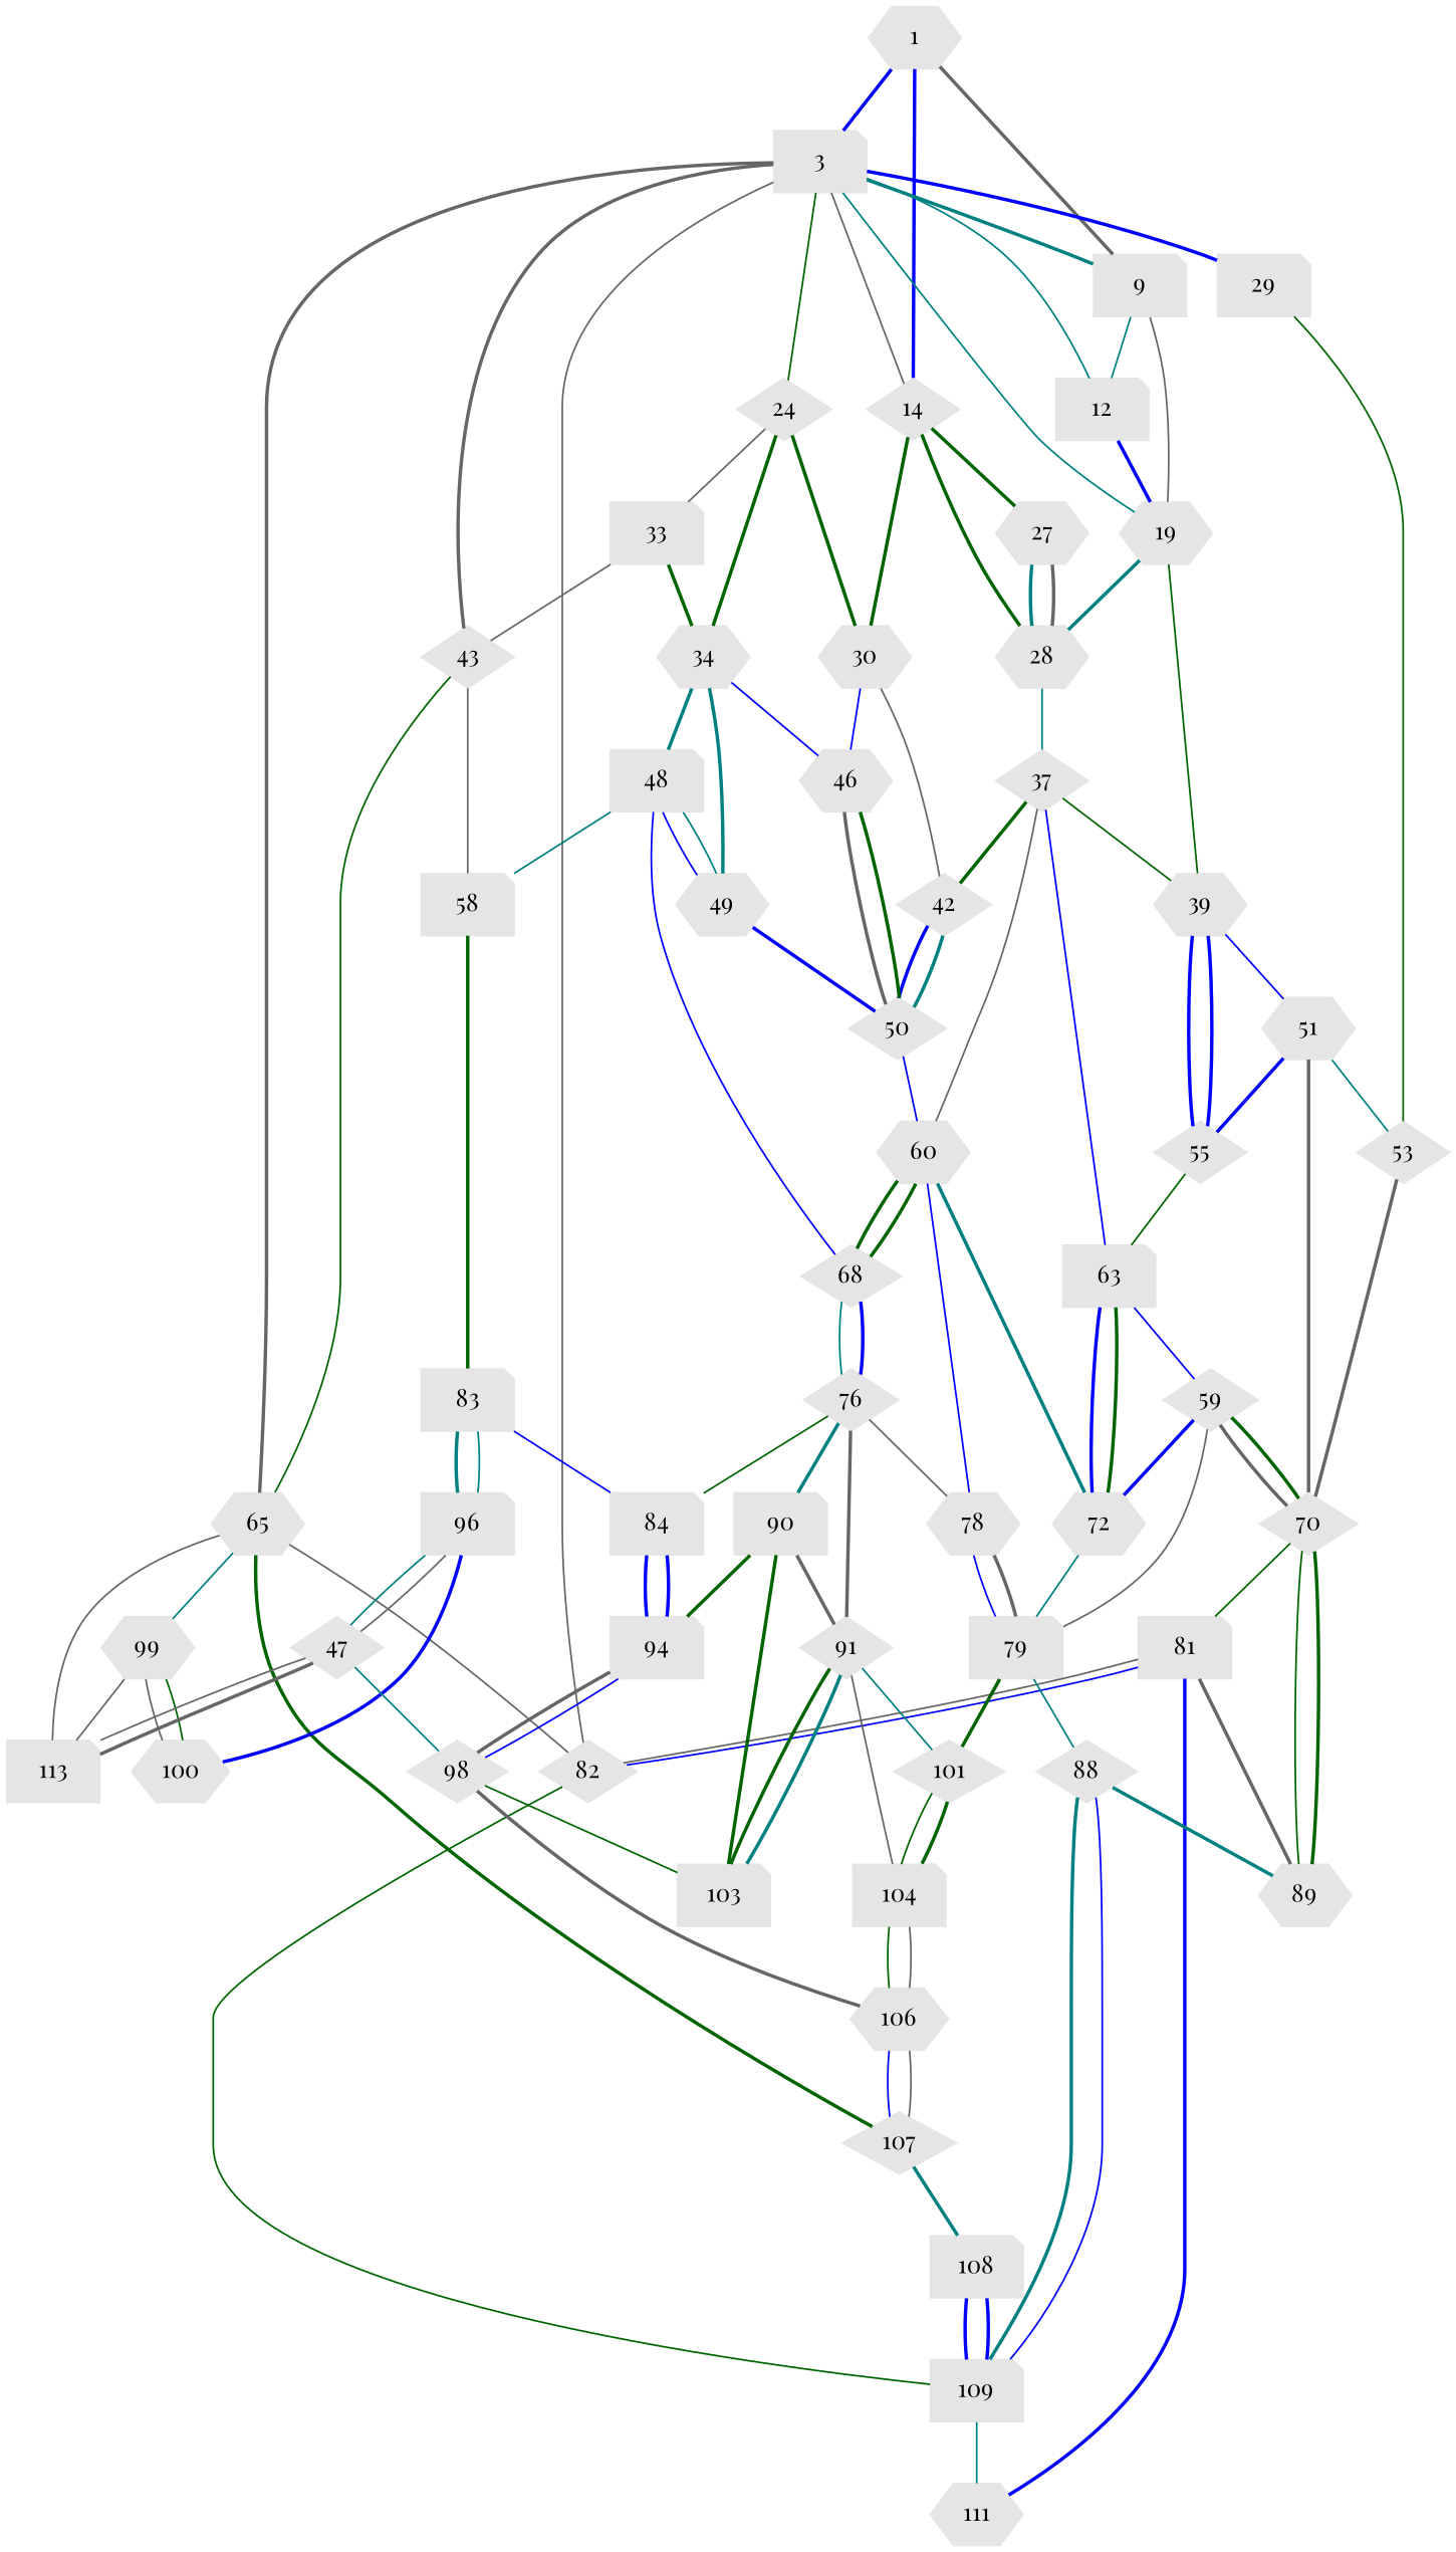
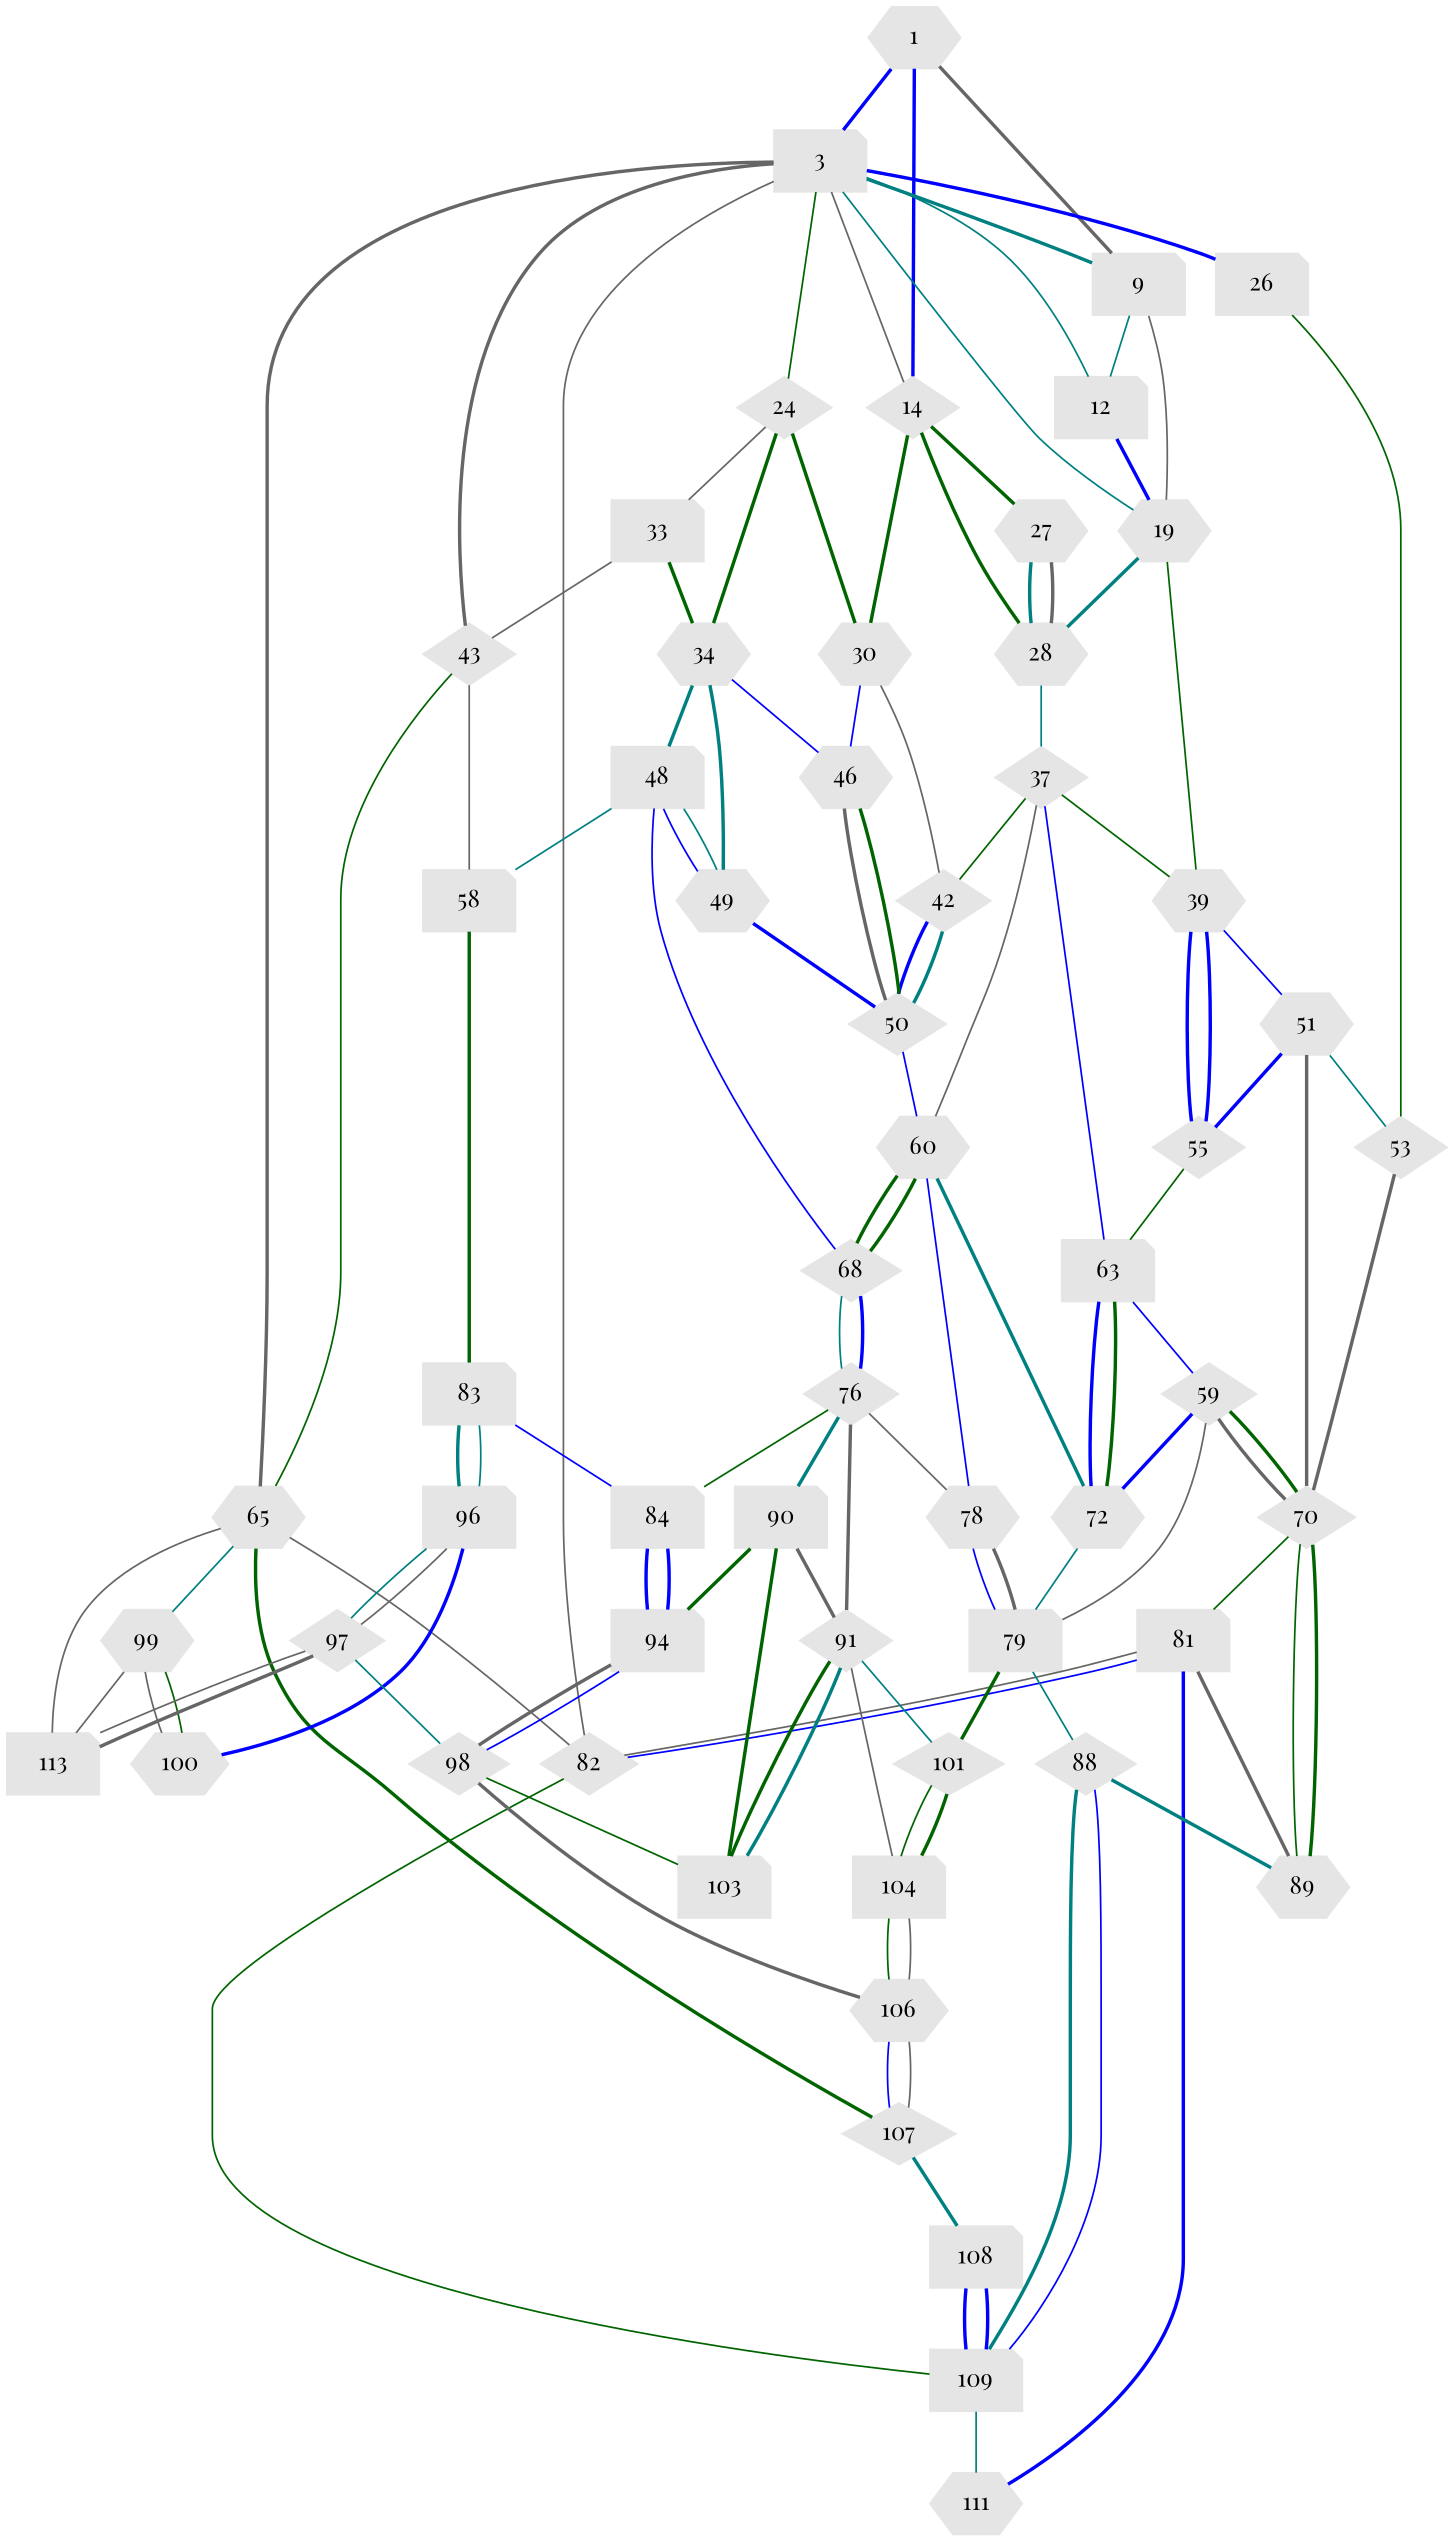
  graph {
    fontname="Playfair Display"
    node [color=gray90 fontname="Playfair Display" shape=note style=filled]
    edge [color=gray40 fontname="Playfair Display" style=bold]
    1 [shape=hexagon super="+2+8"]
    3 [super="+16+4"]
    9 [super="+10"]
    14 [shape=diamond super="+15+17"]
    12 [super="+18"]
    19 [shape=hexagon super="+22+20"]
    24 [shape=diamond super="+25"]
-   26 [label=29]
+   26
    43 [shape=diamond super="+57"]
    65 [shape=hexagon super="+115+66"]
    82 [shape=diamond]
    27 [shape=hexagon]
    28 [shape=hexagon super="+36"]
    30 [shape=hexagon super="+41"]
    39 [shape=hexagon super="+40"]
    33 [super="+44"]
    34 [shape=hexagon super="+47+35"]
    53 [shape=diamond]
    58
    99 [shape=hexagon super="+112"]
    107 [shape=diamond]
    113
    109 [super="+110"]
    37 [shape=diamond super="+38"]
    42 [shape=diamond]
    46 [shape=hexagon]
    51 [shape=hexagon super="+56+52"]
    55 [shape=diamond]
    48 [super="+59"]
    49 [shape=hexagon]
    70 [shape=diamond super="+71"]
    60 [shape=hexagon super="+61"]
    63 [super="+64"]
    50 [shape=diamond super="+54"]
    68 [shape=diamond]
    72 [shape=hexagon super="+73"]
    78 [shape=hexagon]
    n38 [label=59 shape=diamond super="+74"]
    83
    76 [shape=diamond super="+85+77"]
    81 [super="+102"]
    89 [shape=hexagon]
    84
    96
    79 [super="+86"]
    100 [shape=hexagon]
    108
    90 [super="+95"]
    91 [shape=diamond super="+92"]
    88 [shape=diamond]
    101 [shape=diamond]
    111 [shape=hexagon]
    94
    103
    104
-   97 [shape=diamond label=47]
+   97 [shape=diamond]
    98 [shape=diamond super="+105"]
    106 [shape=hexagon]
    1 -- 3 [color=blue]
    1 -- 9
    1 -- 14 [color=blue weight=2]
    3 -- 9 [color=teal]
    3 -- 14 [style=solid]
    3 -- 12 [color=teal style=solid]
    3 -- 19 [color=teal style=solid]
    3 -- 24 [color=darkgreen style=solid weight=2]
    3 -- 26 [color=blue weight=2]
    3 -- 43
    3 -- 65
    3 -- 82 [style=solid]
    9 -- 12 [color=teal style=solid weight=2]
    9 -- 19 [style=solid]
    14 -- 27 [color=darkgreen weight=2]
    14 -- 28 [color=darkgreen]
    14 -- 30 [color=darkgreen]
    12 -- 19 [color=blue]
    19 -- 28 [color=teal]
    19 -- 39 [color=darkgreen style=solid]
    24 -- 30 [color=darkgreen]
    24 -- 33 [style=solid]
    24 -- 34 [color=darkgreen]
    26 -- 53 [color=darkgreen style=solid]
    43 -- 65 [color=darkgreen style=solid]
    43 -- 58 [style=solid]
    65 -- 82 [style=solid]
    65 -- 99 [color=teal style=solid]
    65 -- 107 [color=darkgreen]
    65 -- 113 [style=solid]
    82 -- 109 [color=darkgreen style=solid]
    27 -- 28 [color=teal]
    27 -- 28
    28 -- 37 [color=teal style=solid]
    30 -- 42 [style=solid]
    30 -- 46 [color=blue style=solid]
    39 -- 51 [color=blue style=solid]
    39 -- 55 [color=blue]
    39 -- 55 [color=blue]
    33 -- 43 [style=solid]
    33 -- 34 [color=darkgreen weight=2]
    34 -- 46 [color=blue style=solid]
    34 -- 48 [color=teal]
    34 -- 49 [color=teal]
    53 -- 70
    58 -- 83 [color=darkgreen]
    99 -- 113 [style=solid]
    99 -- 100 [style=solid weight=2]
    99 -- 100 [color=darkgreen style=solid]
    107 -- 108 [color=teal]
    109 -- 111 [color=teal style=solid weight=2]
    37 -- 39 [color=darkgreen style=solid]
-   37 -- 42 [color=darkgreen]
+   37 -- 42 [color=darkgreen style=solid]
    37 -- 60 [style=solid]
    37 -- 63 [color=blue style=solid]
    42 -- 50 [color=blue]
    42 -- 50 [color=teal]
    46 -- 50
    46 -- 50 [color=darkgreen]
    51 -- 53 [color=teal style=solid]
    51 -- 55 [color=blue]
    51 -- 70
    55 -- 63 [color=darkgreen style=solid]
    48 -- 58 [color=teal style=solid]
    48 -- 49 [color=blue style=solid]
    48 -- 49 [color=teal style=solid]
    48 -- 68 [color=blue style=solid]
    49 -- 50 [color=blue]
    70 -- 81 [color=darkgreen style=solid]
    70 -- 89 [color=darkgreen style=solid]
    70 -- 89 [color=darkgreen]
    60 -- 68 [color=darkgreen]
    60 -- 68 [color=darkgreen]
    60 -- 72 [color=teal]
    60 -- 78 [color=blue style=solid]
    63 -- 72 [color=blue]
    63 -- 72 [color=darkgreen]
    63 -- n38 [color=blue style=solid]
    50 -- 60 [color=blue style=solid]
    68 -- 76 [color=teal style=solid]
    68 -- 76 [color=blue]
    72 -- 79 [color=teal style=solid]
    78 -- 79 [color=blue style=solid]
    78 -- 79
    n38 -- 70
    n38 -- 70 [color=darkgreen]
    n38 -- 72 [color=blue]
    n38 -- 79 [style=solid]
    83 -- 84 [color=blue style=solid]
    83 -- 96 [color=teal]
    83 -- 96 [color=teal style=solid]
    76 -- 78 [style=solid]
    76 -- 84 [color=darkgreen style=solid]
    76 -- 90 [color=teal]
    76 -- 91
    81 -- 82 [style=solid]
    81 -- 82 [color=blue style=solid]
    81 -- 89
    81 -- 111 [color=blue]
    84 -- 94 [color=blue]
    84 -- 94 [color=blue]
    96 -- 100 [color=blue]
    96 -- 97 [color=teal style=solid]
    96 -- 97 [style=solid]
    79 -- 88 [color=teal style=solid]
    79 -- 101 [color=darkgreen]
    108 -- 109 [color=blue weight=2]
    108 -- 109 [color=blue]
    90 -- 91
    90 -- 94 [color=darkgreen]
    90 -- 103 [color=darkgreen]
    91 -- 101 [color=teal style=solid]
    91 -- 103 [color=darkgreen]
    91 -- 103 [color=teal]
    91 -- 104 [style=solid]
    88 -- 109 [color=teal]
    88 -- 109 [color=blue style=solid]
    88 -- 89 [color=teal]
    101 -- 104 [color=darkgreen style=solid]
    101 -- 104 [color=darkgreen]
    94 -- 98
    94 -- 98 [color=blue style=solid]
    104 -- 106 [color=darkgreen style=solid]
    104 -- 106 [style=solid]
    97 -- 113 [style=solid]
    97 -- 113
    97 -- 98 [color=teal style=solid]
    98 -- 103 [color=darkgreen style=solid]
    98 -- 106
    106 -- 107 [color=blue style=solid]
    106 -- 107 [style=solid]
  }
